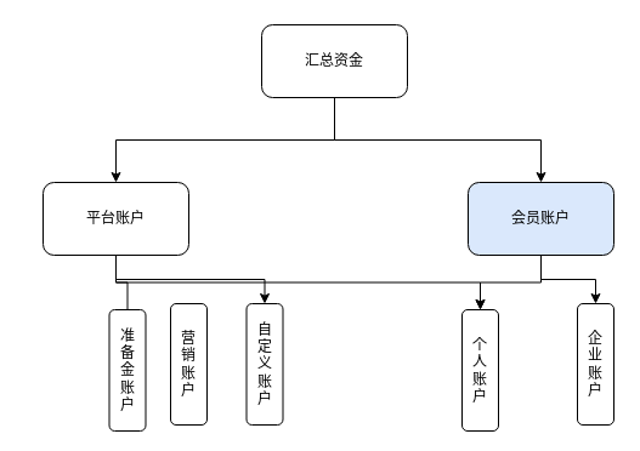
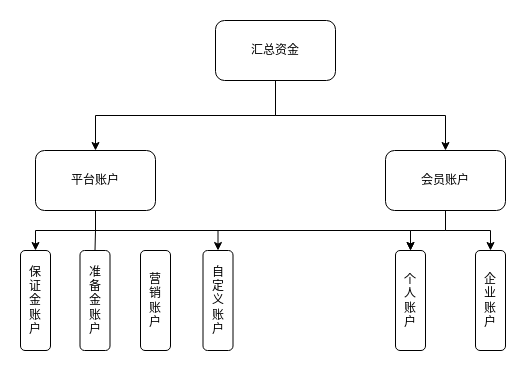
  <mxCell id="0" />
  <mxCell id="1" parent="0" />
  <mxCell id="2" value="汇总资金" style="rounded=1;whiteSpace=wrap;html=1;" vertex="1" parent="1"><mxGeometry x="215" y="20" width="120" height="60" as="geometry" /></mxCell>
  <mxCell id="3" value="平台账户" style="rounded=1;whiteSpace=wrap;html=1;" vertex="1" parent="1"><mxGeometry x="35" y="150" width="120" height="60" as="geometry" /></mxCell>
- <mxCell id="4" value="会员账户" style="rounded=1;whiteSpace=wrap;html=1;fillColor=#dae8fc;" vertex="1" parent="1"><mxGeometry x="385" y="150" width="120" height="60" as="geometry" /></mxCell>
- <mxCell id="6" value="准&lt;br&gt;备&lt;br&gt;金&lt;br&gt;账&lt;br&gt;户" style="rounded=1;whiteSpace=wrap;html=1;" vertex="1" parent="1"><mxGeometry x="89.5" y="255" width="30" height="100" as="geometry" /></mxCell>
+ <mxCell id="4" value="会员账户" style="rounded=1;whiteSpace=wrap;html=1;" vertex="1" parent="1"><mxGeometry x="385" y="150" width="120" height="60" as="geometry" /></mxCell>
+ <mxCell id="5" value="保&lt;br&gt;证&lt;br&gt;金&lt;br&gt;账&lt;br&gt;户" style="rounded=1;whiteSpace=wrap;html=1;" vertex="1" parent="1"><mxGeometry x="20" y="250" width="30" height="100" as="geometry" /></mxCell>
+ <mxCell id="6" value="准&lt;br&gt;备&lt;br&gt;金&lt;br&gt;账&lt;br&gt;户" style="rounded=1;whiteSpace=wrap;html=1;" vertex="1" parent="1"><mxGeometry x="79.5" y="250" width="30" height="100" as="geometry" /></mxCell>
  <mxCell id="7" value="营&lt;br&gt;销&lt;br&gt;账&lt;br&gt;户" style="rounded=1;whiteSpace=wrap;html=1;" vertex="1" parent="1"><mxGeometry x="140" y="250" width="30" height="100" as="geometry" /></mxCell>
  <mxCell id="8" value="自&lt;br&gt;定&lt;br&gt;义&lt;br&gt;账&lt;br&gt;户" style="rounded=1;whiteSpace=wrap;html=1;" vertex="1" parent="1"><mxGeometry x="202.5" y="250" width="30" height="100" as="geometry" /></mxCell>
- <mxCell id="9" value="个&lt;br&gt;人&lt;br&gt;账&lt;br&gt;户" style="rounded=1;whiteSpace=wrap;html=1;" vertex="1" parent="1"><mxGeometry x="380" y="255" width="30" height="100" as="geometry" /></mxCell>
+ <mxCell id="9" value="个&lt;br&gt;人&lt;br&gt;账&lt;br&gt;户" style="rounded=1;whiteSpace=wrap;html=1;" vertex="1" parent="1"><mxGeometry x="395" y="250" width="30" height="100" as="geometry" /></mxCell>
  <mxCell id="10" value="企&lt;br&gt;业&lt;br&gt;账&lt;br&gt;户" style="rounded=1;whiteSpace=wrap;html=1;" vertex="1" parent="1"><mxGeometry x="475" y="250" width="30" height="100" as="geometry" /></mxCell>
  <mxCell id="11" value="" style="endArrow=classic;html=1;exitX=0.5;exitY=1;exitDx=0;exitDy=0;entryX=0.5;entryY=0;entryDx=0;entryDy=0;edgeStyle=orthogonalEdgeStyle;rounded=0;" edge="1" parent="1" source="2" target="3"><mxGeometry width="50" height="50" relative="1" as="geometry"><mxPoint x="295" y="175" as="sourcePoint" /><mxPoint x="345" y="125" as="targetPoint" /></mxGeometry></mxCell>
+ <mxCell id="12" value="" style="endArrow=classic;html=1;exitX=0.5;exitY=1;exitDx=0;exitDy=0;entryX=0.5;entryY=0;entryDx=0;entryDy=0;edgeStyle=orthogonalEdgeStyle;jumpStyle=none;jumpSize=6;endSize=6;rounded=0;" edge="1" parent="1" source="3" target="5"><mxGeometry width="50" height="50" relative="1" as="geometry"><mxPoint x="105" y="220" as="sourcePoint" /><mxPoint x="-15" y="260" as="targetPoint" /></mxGeometry></mxCell>
  <mxCell id="13" value="" style="endArrow=none;html=1;exitX=0.5;exitY=1;exitDx=0;exitDy=0;entryX=0.5;entryY=0;entryDx=0;entryDy=0;edgeStyle=orthogonalEdgeStyle;jumpStyle=none;jumpSize=6;endSize=6;rounded=0;" edge="1" parent="1" source="3" target="6"><mxGeometry width="50" height="50" relative="1" as="geometry"><mxPoint x="105" y="220" as="sourcePoint" /><mxPoint x="45" y="260" as="targetPoint" /></mxGeometry></mxCell>
  <mxCell id="14" value="" style="endArrow=classic;html=1;exitX=0.5;exitY=1;exitDx=0;exitDy=0;edgeStyle=orthogonalEdgeStyle;jumpStyle=none;jumpSize=6;endSize=6;rounded=0;" edge="1" parent="1" source="3" target="9"><mxGeometry width="50" height="50" relative="1" as="geometry"><mxPoint x="105" y="220" as="sourcePoint" /><mxPoint x="45" y="260" as="targetPoint" /></mxGeometry></mxCell>
  <mxCell id="15" value="" style="endArrow=classic;html=1;exitX=0.5;exitY=1;exitDx=0;exitDy=0;entryX=0.5;entryY=0;entryDx=0;entryDy=0;edgeStyle=orthogonalEdgeStyle;jumpStyle=none;jumpSize=6;endSize=6;rounded=0;" edge="1" parent="1" source="3" target="8"><mxGeometry width="50" height="50" relative="1" as="geometry"><mxPoint x="105" y="220" as="sourcePoint" /><mxPoint x="165" y="260" as="targetPoint" /></mxGeometry></mxCell>
  <mxCell id="16" value="" style="endArrow=classic;html=1;exitX=0.5;exitY=1;exitDx=0;exitDy=0;entryX=0.5;entryY=0;entryDx=0;entryDy=0;edgeStyle=orthogonalEdgeStyle;rounded=0;" edge="1" parent="1" source="2" target="4"><mxGeometry width="50" height="50" relative="1" as="geometry"><mxPoint x="285" y="90" as="sourcePoint" /><mxPoint x="105" y="160" as="targetPoint" /></mxGeometry></mxCell>
  <mxCell id="17" value="" style="endArrow=classic;html=1;exitX=0.5;exitY=1;exitDx=0;exitDy=0;entryX=0.5;entryY=0;entryDx=0;entryDy=0;edgeStyle=orthogonalEdgeStyle;jumpStyle=none;jumpSize=6;endSize=6;rounded=0;" edge="1" parent="1" source="4" target="9"><mxGeometry width="50" height="50" relative="1" as="geometry"><mxPoint x="105" y="220" as="sourcePoint" /><mxPoint x="228" y="260" as="targetPoint" /></mxGeometry></mxCell>
  <mxCell id="18" value="" style="endArrow=classic;html=1;exitX=0.5;exitY=1;exitDx=0;exitDy=0;entryX=0.5;entryY=0;entryDx=0;entryDy=0;edgeStyle=orthogonalEdgeStyle;jumpStyle=none;jumpSize=6;endSize=6;rounded=0;" edge="1" parent="1" source="4" target="10"><mxGeometry width="50" height="50" relative="1" as="geometry"><mxPoint x="455" y="220" as="sourcePoint" /><mxPoint x="420" y="260" as="targetPoint" /></mxGeometry></mxCell>
